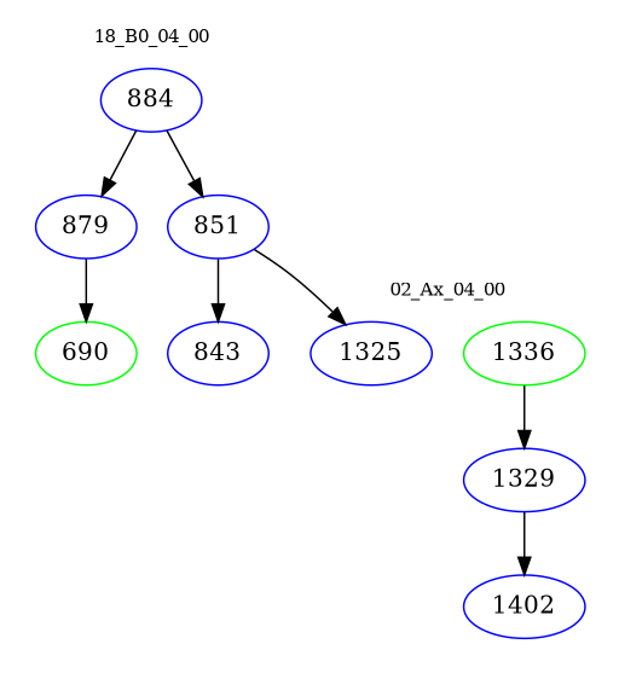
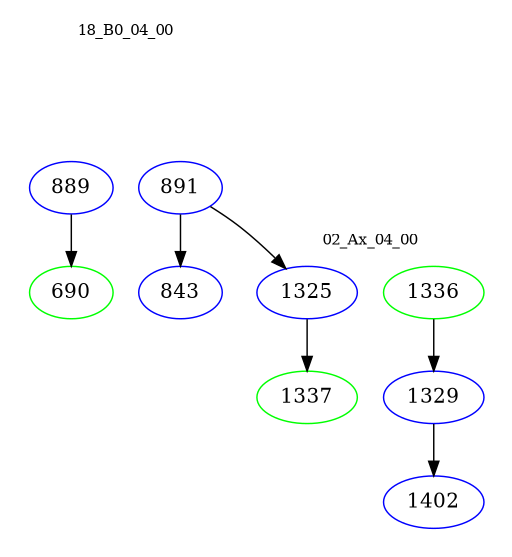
  digraph {
    node [color=blue]
    edge [color=black]
    n1 [color=green label=1336]
    n2 [label=1325]
    n3 [label=1329]
+   n4 [color=green label=1337]
    n5 [label=1402]
-   n6 [label=884]
-   n7 [label=851]
-   n8 [label=879]
+   n7 [label=891]
+   n8 [label=889]
    n9 [label=843]
    n10 [color=green label=690]
    subgraph cluster_1 {
      color=white
      fontsize=10
      label="02_Ax_04_00"
      n1
      n2
      n3
+     n4
      n5
    }
    subgraph cluster_2 {
      color=white
      fontsize=10
      label="18_B0_04_00"
-     n6
      n7
      n8
      n9
      n10
    }
    n1 -> n3
+   n2 -> n4
    n3 -> n5
-   n6 -> n7
-   n6 -> n8
    n7 -> n2
    n7 -> n9
    n8 -> n10
  }
